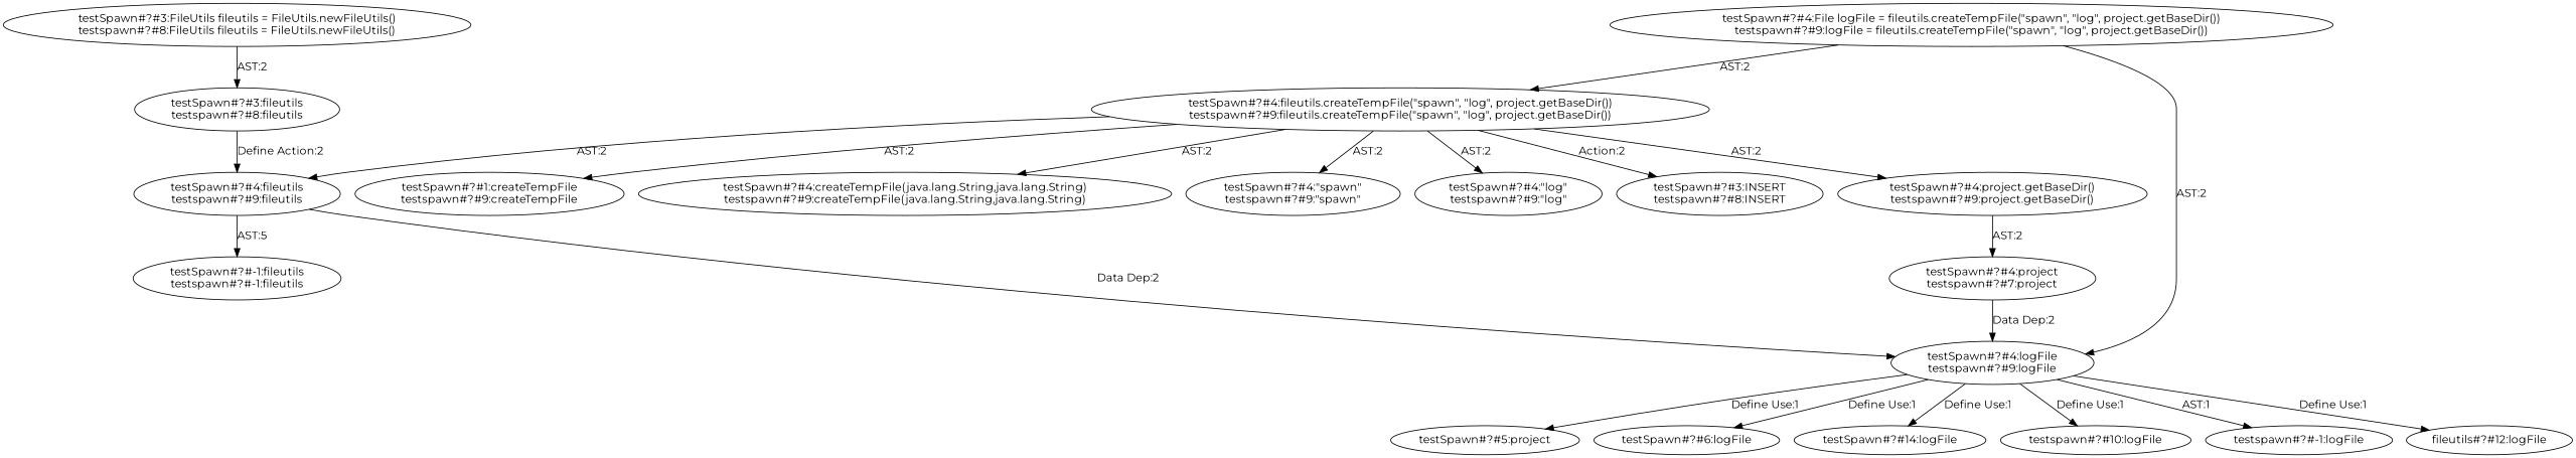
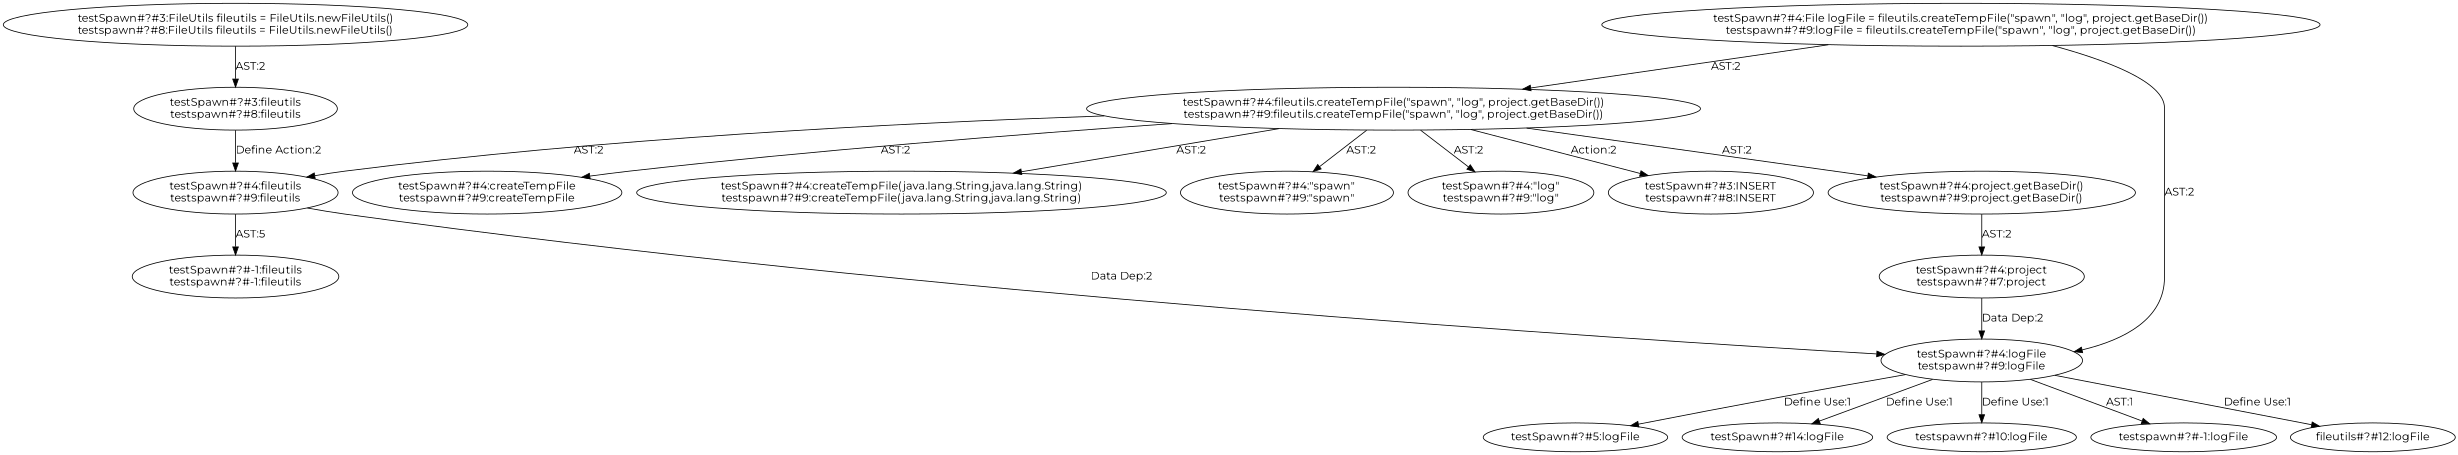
  digraph {
    fontname=Montserrat
    node [fontname=Montserrat shape=ellipse]
    edge [fontname=Montserrat]
    n1 [label="testSpawn#?#4:fileutils\ntestspawn#?#9:fileutils"]
    n2 [label="testSpawn#?#-1:fileutils\ntestspawn#?#-1:fileutils"]
    n3 [label="testSpawn#?#4:logFile\ntestspawn#?#9:logFile"]
-   n4 [label="testSpawn#?#5:project"]
-   n5 [label="testSpawn#?#6:logFile"]
+   n4 [label="testSpawn#?#5:logFile"]
    n6 [label="testSpawn#?#14:logFile"]
    n7 [label="testspawn#?#10:logFile"]
    n8 [label="testspawn#?#-1:logFile"]
    n9 [label="fileutils#?#12:logFile"]
    n10 [label="testSpawn#?#3:fileutils\ntestspawn#?#8:fileutils"]
    n11 [label="testSpawn#?#3:FileUtils fileutils = FileUtils.newFileUtils()\ntestspawn#?#8:FileUtils fileutils = FileUtils.newFileUtils()"]
    n12 [label="testSpawn#?#4:fileutils.createTempFile(\"spawn\", \"log\", project.getBaseDir())\ntestspawn#?#9:fileutils.createTempFile(\"spawn\", \"log\", project.getBaseDir())"]
-   n13 [label="testSpawn#?#1:createTempFile\ntestspawn#?#9:createTempFile"]
+   n13 [label="testSpawn#?#4:createTempFile\ntestspawn#?#9:createTempFile"]
    n14 [label="testSpawn#?#4:createTempFile(java.lang.String,java.lang.String)\ntestspawn#?#9:createTempFile(java.lang.String,java.lang.String)"]
    n15 [label="testSpawn#?#4:\"spawn\"\ntestspawn#?#9:\"spawn\""]
    n16 [label="testSpawn#?#4:\"log\"\ntestspawn#?#9:\"log\""]
    n17 [label="testSpawn#?#4:project.getBaseDir()\ntestspawn#?#9:project.getBaseDir()"]
    n18 [label="testSpawn#?#3:INSERT\ntestspawn#?#8:INSERT"]
    n19 [label="testSpawn#?#4:project\ntestspawn#?#7:project"]
    n20 [label="testSpawn#?#4:File logFile = fileutils.createTempFile(\"spawn\", \"log\", project.getBaseDir())\ntestspawn#?#9:logFile = fileutils.createTempFile(\"spawn\", \"log\", project.getBaseDir())"]
    n1 -> n2 [label="AST:5"]
    n1 -> n3 [label="Data Dep:2"]
    n3 -> n4 [label="Define Use:1"]
-   n3 -> n5 [label="Define Use:1"]
    n3 -> n6 [label="Define Use:1"]
    n3 -> n7 [label="Define Use:1"]
    n3 -> n8 [label="AST:1"]
    n3 -> n9 [label="Define Use:1"]
    n10 -> n1 [label="Define Action:2"]
    n11 -> n10 [label="AST:2"]
    n12 -> n1 [label="AST:2"]
    n12 -> n13 [label="AST:2"]
    n12 -> n14 [label="AST:2"]
    n12 -> n15 [label="AST:2"]
    n12 -> n16 [label="AST:2"]
    n12 -> n17 [label="AST:2"]
    n12 -> n18 [label="Action:2"]
    n17 -> n19 [label="AST:2"]
    n19 -> n3 [label="Data Dep:2"]
    n20 -> n3 [label="AST:2"]
    n20 -> n12 [label="AST:2"]
  }
